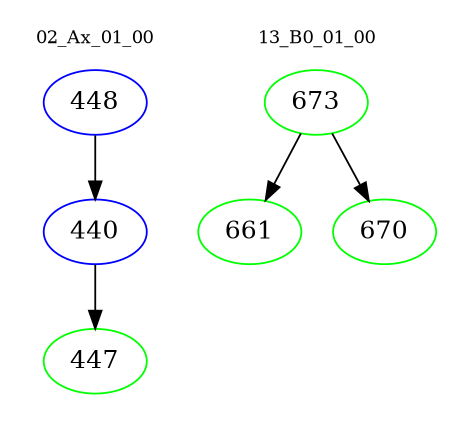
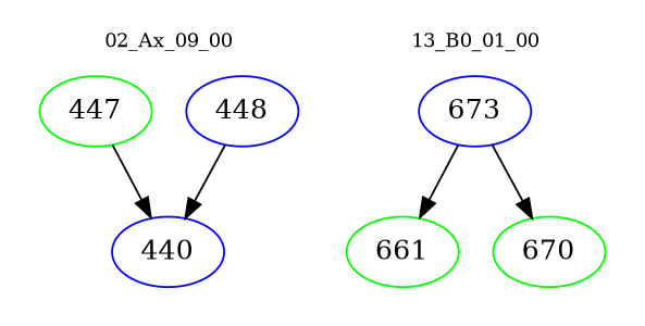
  digraph {
    node [color=blue]
    edge [color=black]
    n1 [label=448]
    n2 [label=440]
    n3 [color=green label=447]
-   n4 [color=green label=673]
+   n4 [label=673]
    n5 [color=green label=661]
    n6 [color=green label=670]
    subgraph cluster_1 {
      color=white
      fontsize=10
-     label="02_Ax_01_00"
+     label="02_Ax_09_00"
      n1
      n2
      n3
    }
    subgraph cluster_2 {
      color=white
      fontsize=10
      label="13_B0_01_00"
      n4
      n5
      n6
    }
    n1 -> n2
-   n2 -> n3
+   n3 -> n2
    n4 -> n5
    n4 -> n6
  }
